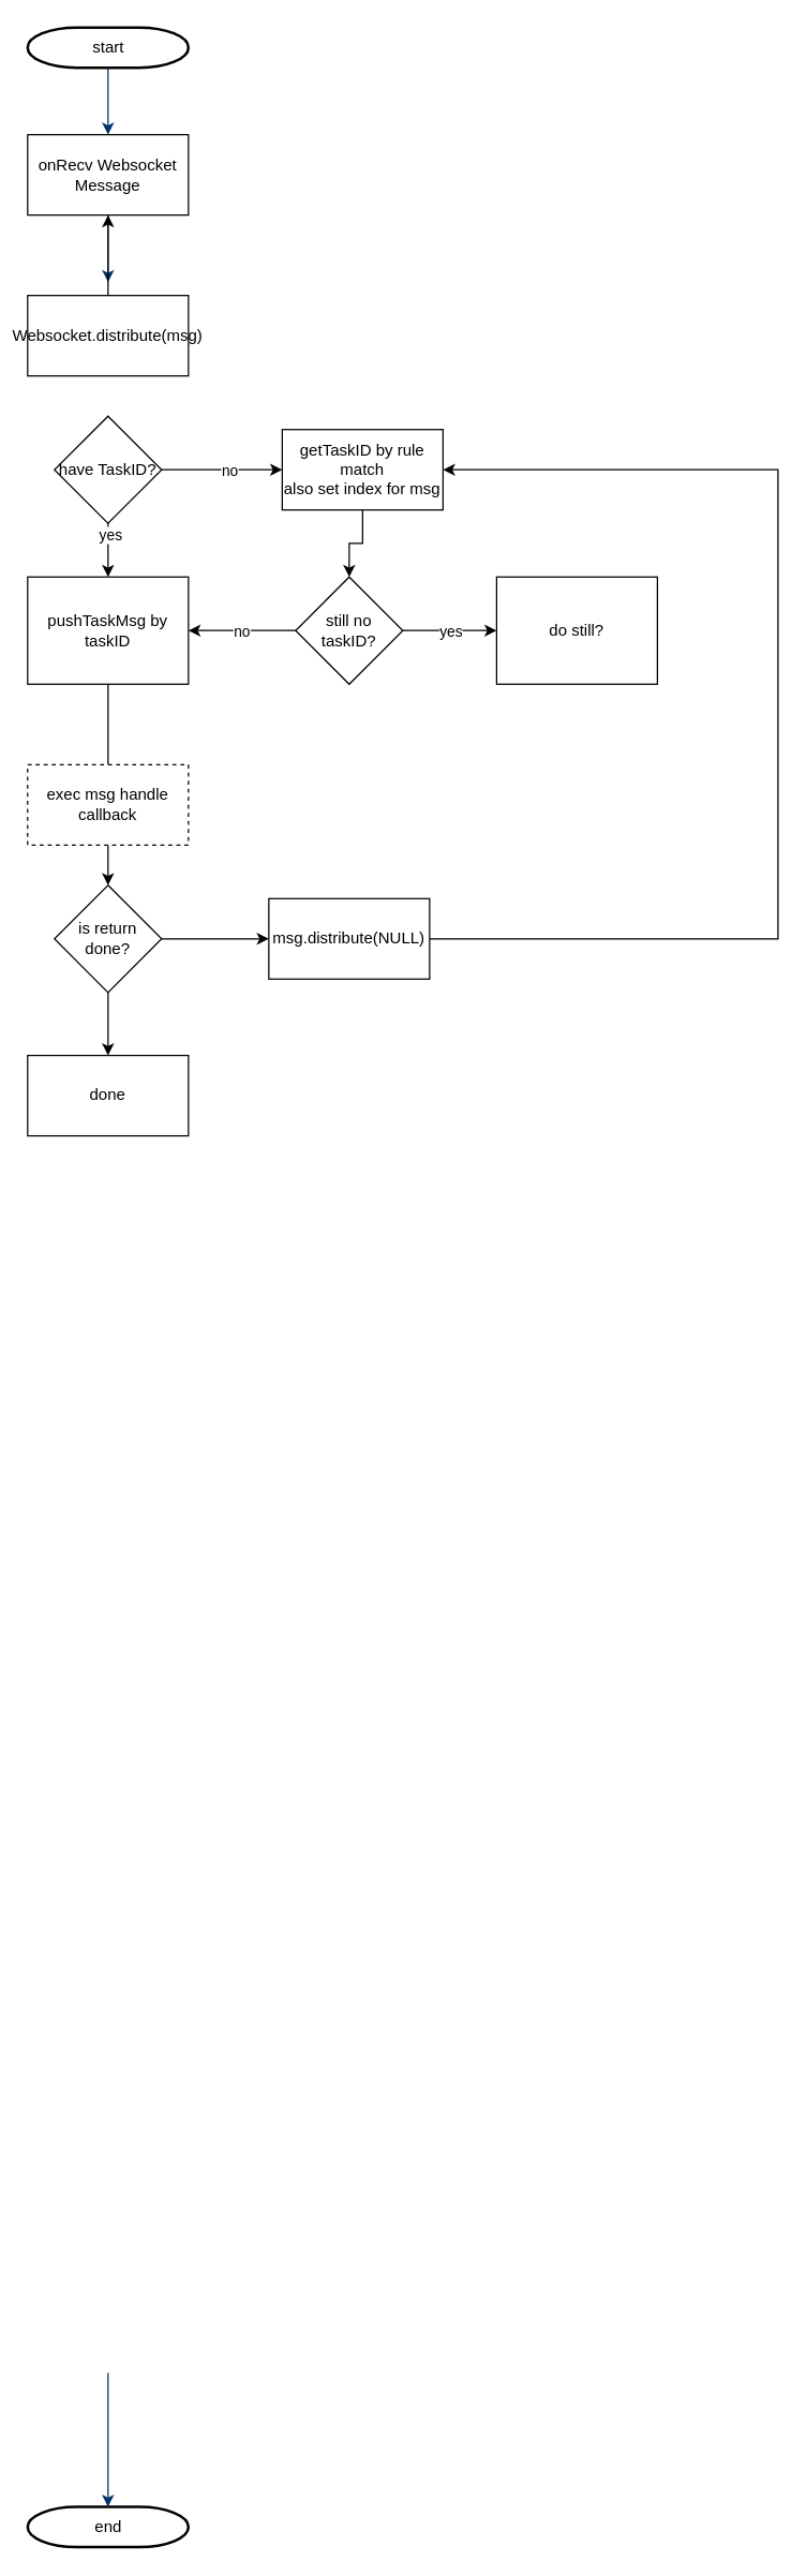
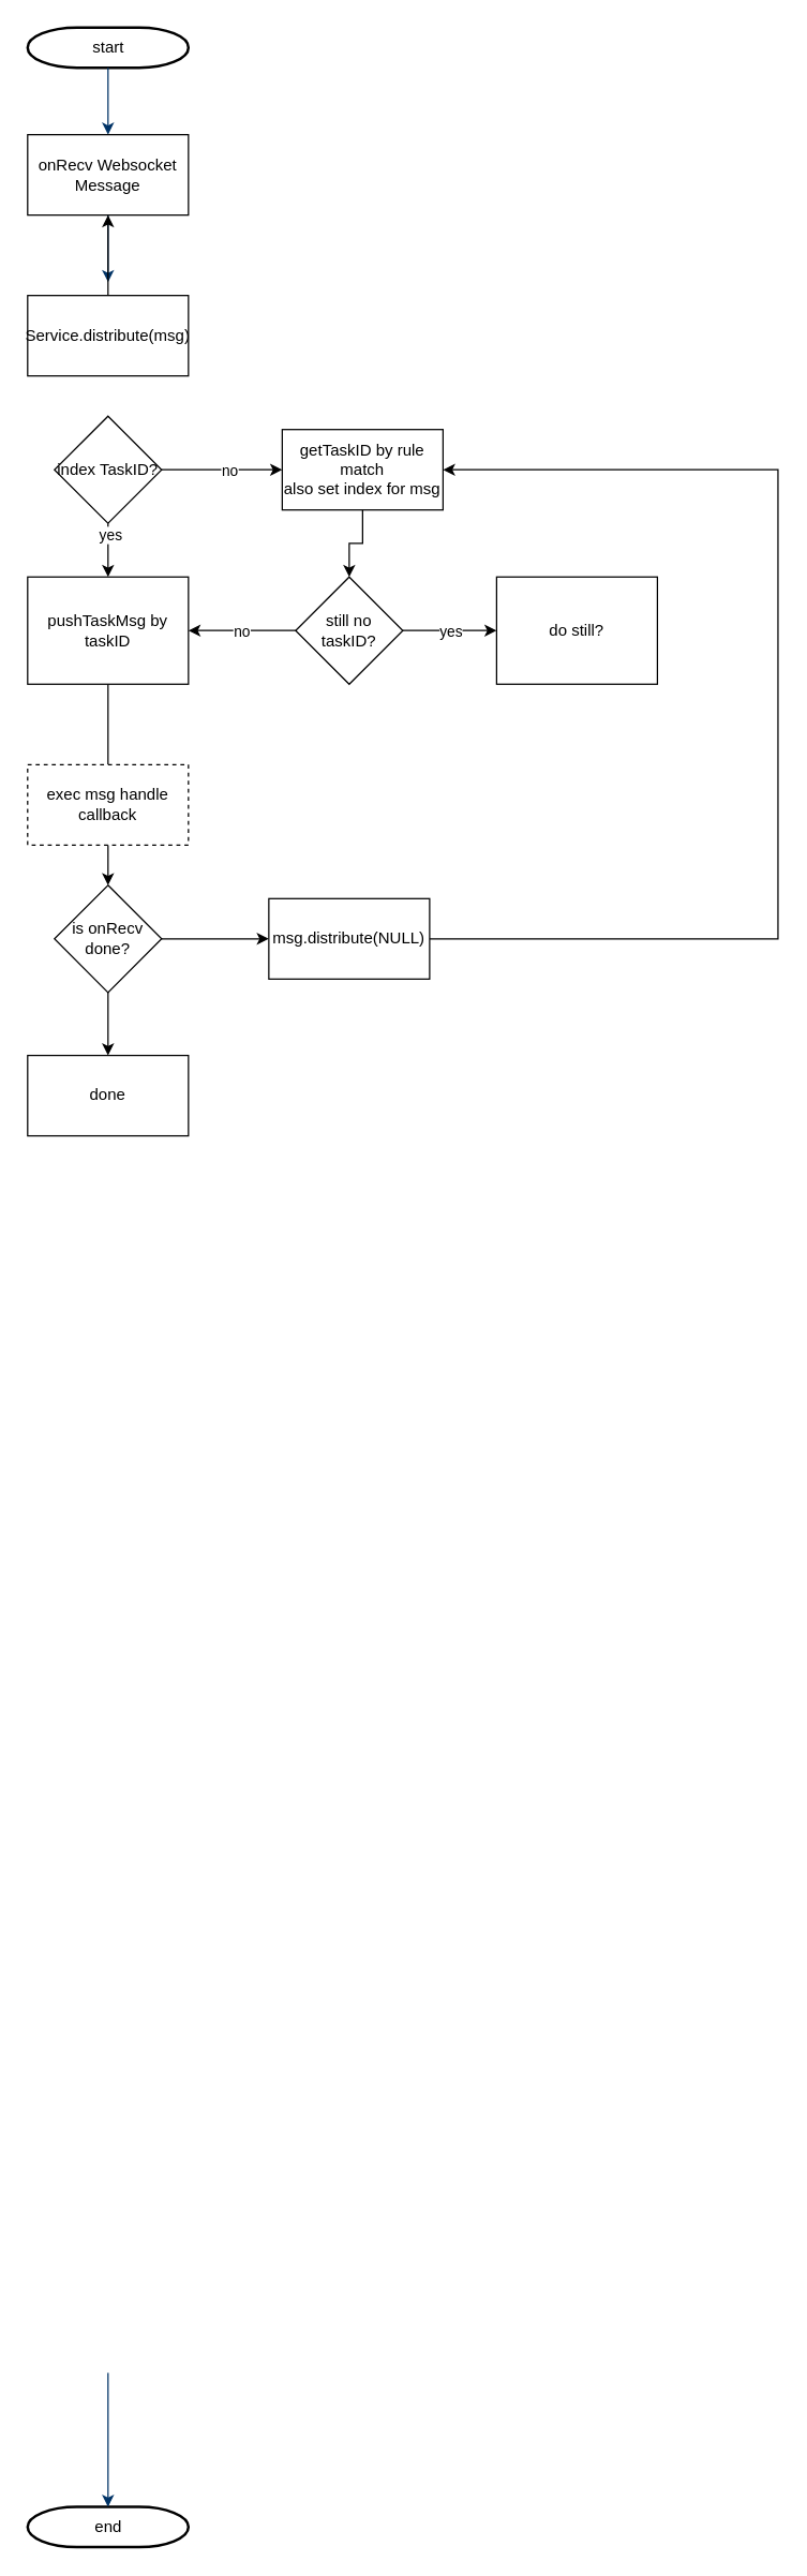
  <mxCell id="0" />
  <mxCell id="1" parent="0" />
  <mxCell id="2" value="start" style="shape=mxgraph.flowchart.terminator;strokeWidth=2;gradientColor=none;gradientDirection=north;fontStyle=0;html=1;" parent="1" vertex="1"><mxGeometry x="20" y="20" width="120" height="30" as="geometry" /></mxCell>
  <mxCell id="3" style="fontStyle=1;strokeColor=#003366;strokeWidth=1;html=1;entryX=0.5;entryY=0;entryDx=0;entryDy=0;" parent="1" source="2" target="7" edge="1"><mxGeometry relative="1" as="geometry"><mxPoint x="80" y="90" as="targetPoint" /></mxGeometry></mxCell>
  <mxCell id="4" style="fontStyle=1;strokeColor=#003366;strokeWidth=1;html=1;exitX=0.5;exitY=1;exitDx=0;exitDy=0;" parent="1" source="7" edge="1"><mxGeometry relative="1" as="geometry"><mxPoint x="80" y="170" as="sourcePoint" /><mxPoint x="80" y="210" as="targetPoint" /></mxGeometry></mxCell>
  <mxCell id="5" value="end" style="shape=mxgraph.flowchart.terminator;strokeWidth=2;gradientColor=none;gradientDirection=north;fontStyle=0;html=1;" parent="1" vertex="1"><mxGeometry x="20" y="1870" width="120" height="30" as="geometry" /></mxCell>
  <mxCell id="6" value="" style="edgeStyle=elbowEdgeStyle;elbow=vertical;exitX=0.5;exitY=1;exitPerimeter=0;entryX=0.5;entryY=0;entryPerimeter=0;fontStyle=1;strokeColor=#003366;strokeWidth=1;html=1;" parent="1" target="5" edge="1"><mxGeometry width="100" height="100" as="geometry"><mxPoint x="80" y="1770" as="sourcePoint" /><mxPoint x="-140" as="targetPoint" y="-40" /></mxGeometry></mxCell>
  <mxCell id="7" value="onRecv Websocket Message" style="rounded=0;whiteSpace=wrap;html=1;" vertex="1" parent="1"><mxGeometry x="20" y="100" width="120" height="60" as="geometry" /></mxCell>
  <mxCell id="8" value="" style="edgeStyle=orthogonalEdgeStyle;rounded=0;orthogonalLoop=1;jettySize=auto;html=1;" edge="1" parent="1" source="9" target="7"><mxGeometry relative="1" as="geometry" /></mxCell>
- <mxCell id="9" value="Websocket.distribute(msg)" style="rounded=0;whiteSpace=wrap;html=1;" vertex="1" parent="1"><mxGeometry x="20" y="220" width="120" height="60" as="geometry" /></mxCell>
+ <mxCell id="9" value="Service.distribute(msg)" style="rounded=0;whiteSpace=wrap;html=1;" vertex="1" parent="1"><mxGeometry x="20" y="220" width="120" height="60" as="geometry" /></mxCell>
  <mxCell id="10" value="" style="edgeStyle=orthogonalEdgeStyle;rounded=0;orthogonalLoop=1;jettySize=auto;html=1;" edge="1" parent="1" source="14" target="16"><mxGeometry relative="1" as="geometry" /></mxCell>
  <mxCell id="11" value="no" style="edgeLabel;html=1;align=center;verticalAlign=middle;resizable=0;points=[];" vertex="1" connectable="0" parent="10"><mxGeometry x="0.111" relative="1" as="geometry"><mxPoint as="offset" /></mxGeometry></mxCell>
  <mxCell id="12" value="" style="edgeStyle=orthogonalEdgeStyle;rounded=0;orthogonalLoop=1;jettySize=auto;html=1;" edge="1" parent="1" source="14" target="18"><mxGeometry relative="1" as="geometry" /></mxCell>
  <mxCell id="13" value="yes" style="edgeLabel;html=1;align=center;verticalAlign=middle;resizable=0;points=[];" vertex="1" connectable="0" parent="12"><mxGeometry x="-0.58" y="1" relative="1" as="geometry"><mxPoint as="offset" /></mxGeometry></mxCell>
- <mxCell id="14" value="have TaskID?" style="rhombus;whiteSpace=wrap;html=1;" vertex="1" parent="1"><mxGeometry x="40" y="310" width="80" height="80" as="geometry" /></mxCell>
+ <mxCell id="14" value="index TaskID?" style="rhombus;whiteSpace=wrap;html=1;" vertex="1" parent="1"><mxGeometry x="40" y="310" width="80" height="80" as="geometry" /></mxCell>
  <mxCell id="15" style="edgeStyle=orthogonalEdgeStyle;rounded=0;orthogonalLoop=1;jettySize=auto;html=1;exitX=0.5;exitY=1;exitDx=0;exitDy=0;" edge="1" parent="1" source="16" target="23"><mxGeometry relative="1" as="geometry" /></mxCell>
  <mxCell id="16" value="getTaskID by rule match&lt;div&gt;also set index for msg&lt;/div&gt;" style="rounded=0;whiteSpace=wrap;html=1;" vertex="1" parent="1"><mxGeometry x="210" y="320" width="120" height="60" as="geometry" /></mxCell>
  <mxCell id="17" value="" style="edgeStyle=orthogonalEdgeStyle;rounded=0;orthogonalLoop=1;jettySize=auto;html=1;endArrow=none;" edge="1" parent="1" source="18" target="26"><mxGeometry relative="1" as="geometry" /></mxCell>
  <mxCell id="18" value="pushTaskMsg by taskID" style="rounded=0;whiteSpace=wrap;html=1;" vertex="1" parent="1"><mxGeometry x="20" y="430" width="120" height="80" as="geometry" /></mxCell>
  <mxCell id="19" style="edgeStyle=orthogonalEdgeStyle;rounded=0;orthogonalLoop=1;jettySize=auto;html=1;exitX=0;exitY=0.5;exitDx=0;exitDy=0;entryX=1;entryY=0.5;entryDx=0;entryDy=0;" edge="1" parent="1" source="23" target="18"><mxGeometry relative="1" as="geometry" /></mxCell>
  <mxCell id="20" value="no" style="edgeLabel;html=1;align=center;verticalAlign=middle;resizable=0;points=[];" vertex="1" connectable="0" parent="19"><mxGeometry x="0.022" relative="1" as="geometry"><mxPoint as="offset" /></mxGeometry></mxCell>
  <mxCell id="21" style="edgeStyle=orthogonalEdgeStyle;rounded=0;orthogonalLoop=1;jettySize=auto;html=1;entryX=0;entryY=0.5;entryDx=0;entryDy=0;" edge="1" parent="1" source="23" target="24"><mxGeometry relative="1" as="geometry" /></mxCell>
  <mxCell id="22" value="yes" style="edgeLabel;html=1;align=center;verticalAlign=middle;resizable=0;points=[];" vertex="1" connectable="0" parent="21"><mxGeometry relative="1" as="geometry"><mxPoint as="offset" /></mxGeometry></mxCell>
  <mxCell id="23" value="still no taskID?" style="rhombus;whiteSpace=wrap;html=1;" vertex="1" parent="1"><mxGeometry x="220" y="430" width="80" height="80" as="geometry" /></mxCell>
  <mxCell id="24" value="do still?" style="rounded=0;whiteSpace=wrap;html=1;" vertex="1" parent="1"><mxGeometry x="370" y="430" width="120" height="80" as="geometry" /></mxCell>
  <mxCell id="25" value="" style="edgeStyle=orthogonalEdgeStyle;rounded=0;orthogonalLoop=1;jettySize=auto;html=1;" edge="1" parent="1" source="26" target="29"><mxGeometry relative="1" as="geometry" /></mxCell>
  <mxCell id="26" value="exec msg handle callback" style="rounded=0;whiteSpace=wrap;html=1;dashed=1;" vertex="1" parent="1"><mxGeometry x="20" y="570" width="120" height="60" as="geometry" /></mxCell>
  <mxCell id="27" value="" style="edgeStyle=orthogonalEdgeStyle;rounded=0;orthogonalLoop=1;jettySize=auto;html=1;" edge="1" parent="1" source="29" target="30"><mxGeometry relative="1" as="geometry" /></mxCell>
  <mxCell id="28" value="" style="edgeStyle=orthogonalEdgeStyle;rounded=0;orthogonalLoop=1;jettySize=auto;html=1;" edge="1" parent="1" source="29" target="32"><mxGeometry relative="1" as="geometry" /></mxCell>
- <mxCell id="29" value="is return done?" style="rhombus;whiteSpace=wrap;html=1;" vertex="1" parent="1"><mxGeometry x="40" y="660" width="80" height="80" as="geometry" /></mxCell>
+ <mxCell id="29" value="is onRecv done?" style="rhombus;whiteSpace=wrap;html=1;" vertex="1" parent="1"><mxGeometry x="40" y="660" width="80" height="80" as="geometry" /></mxCell>
  <mxCell id="30" value="done" style="rounded=0;whiteSpace=wrap;html=1;" vertex="1" parent="1"><mxGeometry x="20" y="787" width="120" height="60" as="geometry" /></mxCell>
  <mxCell id="31" style="edgeStyle=orthogonalEdgeStyle;rounded=0;orthogonalLoop=1;jettySize=auto;html=1;entryX=1;entryY=0.5;entryDx=0;entryDy=0;exitX=1;exitY=0.5;exitDx=0;exitDy=0;" edge="1" parent="1" source="32" target="16"><mxGeometry relative="1" as="geometry"><Array as="points"><mxPoint x="580" y="700" /><mxPoint x="580" y="350" /></Array></mxGeometry></mxCell>
  <mxCell id="32" value="msg.distribute(NULL)" style="rounded=0;whiteSpace=wrap;html=1;" vertex="1" parent="1"><mxGeometry x="200" y="670" width="120" height="60" as="geometry" /></mxCell>
